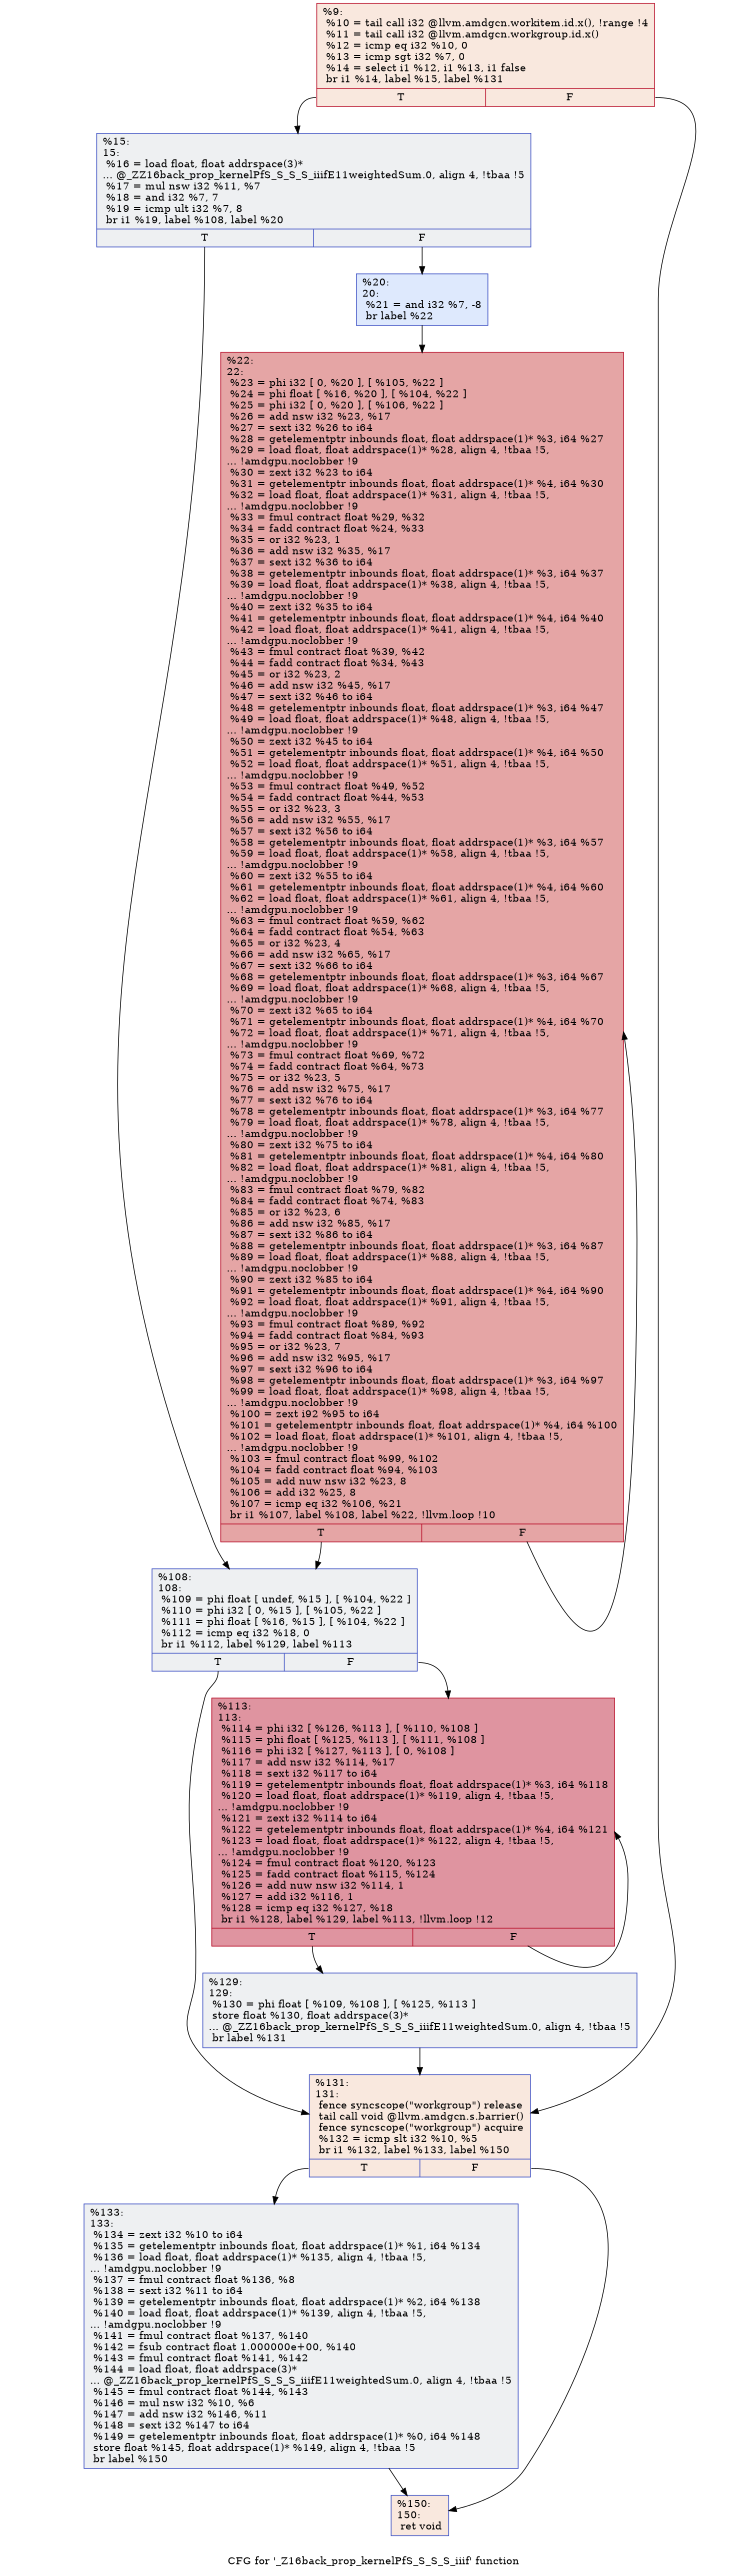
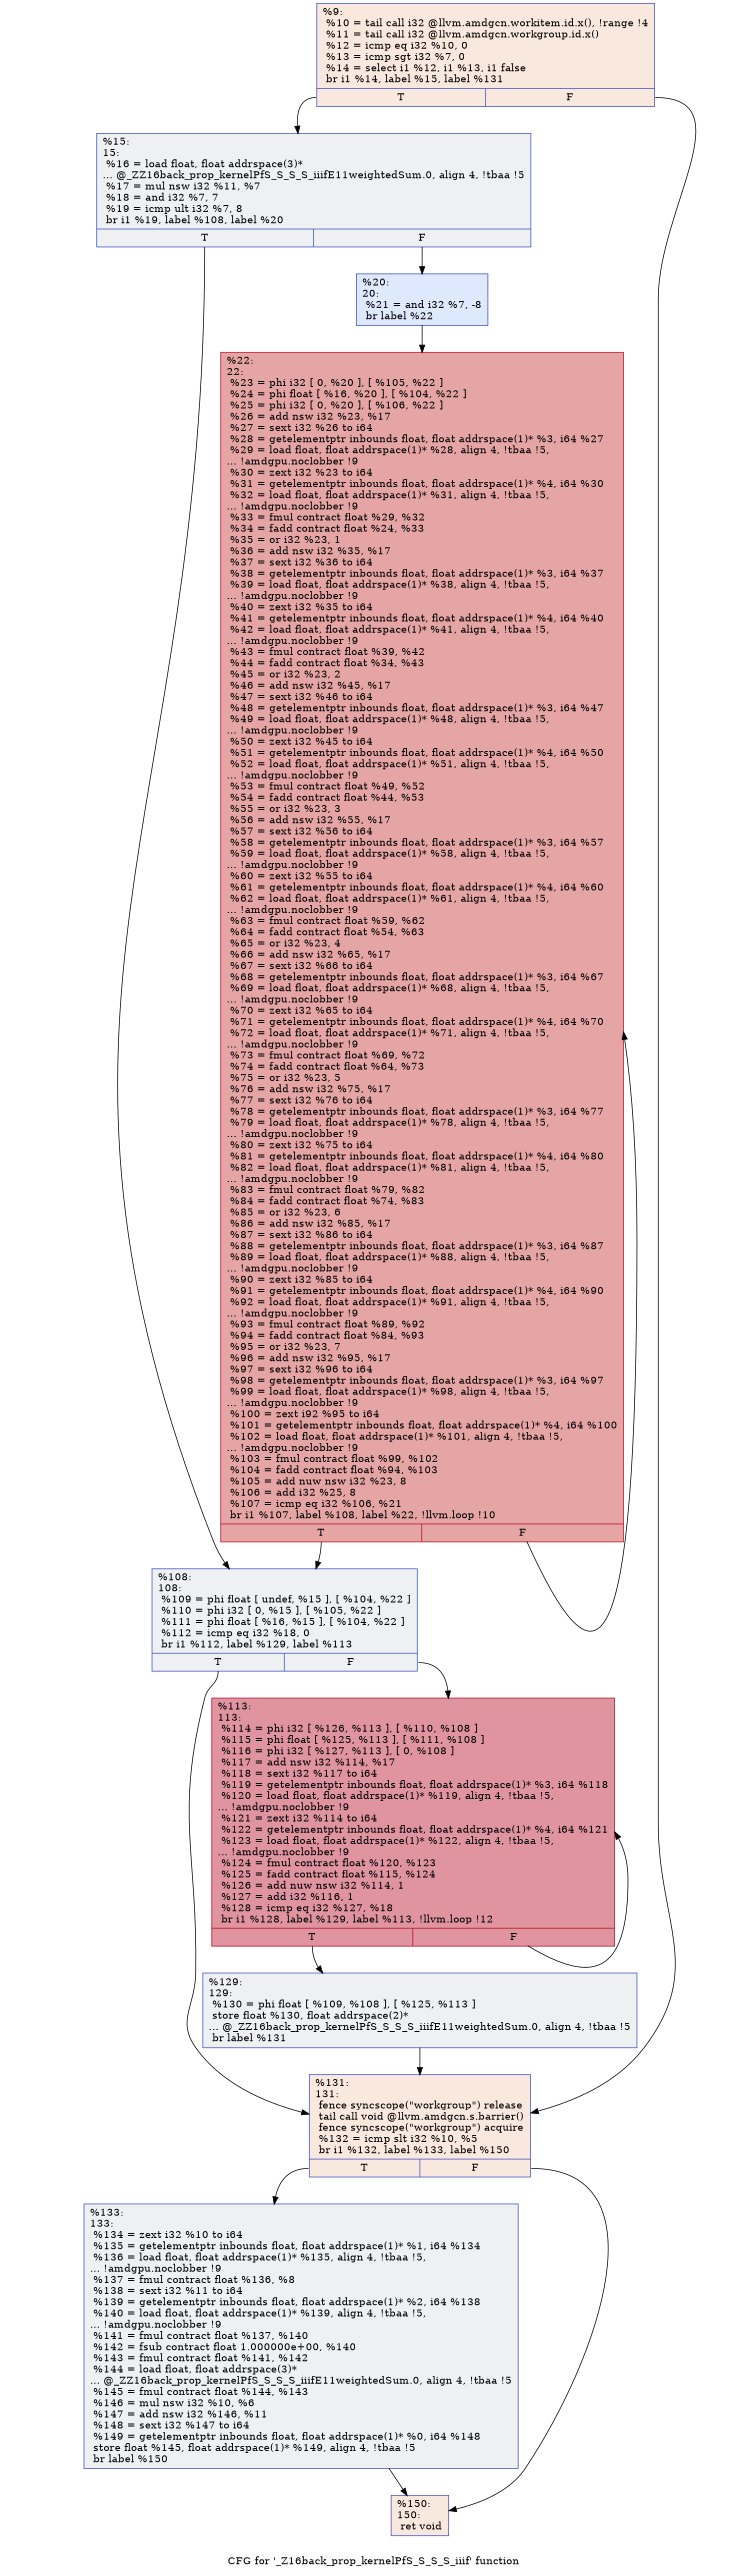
  digraph {
    label="CFG for '_Z16back_prop_kernelPfS_S_S_S_iiif' function"
    node [color="#3d50c3ff" fillcolor="#d9dce170" shape=record style=filled]
    edge [tailport=s0]
-   n1 [color="#b70d28ff" fillcolor="#f2cab570" label="{%9:\l  %10 = tail call i32 @llvm.amdgcn.workitem.id.x(), !range !4\l  %11 = tail call i32 @llvm.amdgcn.workgroup.id.x()\l  %12 = icmp eq i32 %10, 0\l  %13 = icmp sgt i32 %7, 0\l  %14 = select i1 %12, i1 %13, i1 false\l  br i1 %14, label %15, label %131\l|{<s0>T|<s1>F}}"]
+   n1 [fillcolor="#f2cab570" label="{%9:\l  %10 = tail call i32 @llvm.amdgcn.workitem.id.x(), !range !4\l  %11 = tail call i32 @llvm.amdgcn.workgroup.id.x()\l  %12 = icmp eq i32 %10, 0\l  %13 = icmp sgt i32 %7, 0\l  %14 = select i1 %12, i1 %13, i1 false\l  br i1 %14, label %15, label %131\l|{<s0>T|<s1>F}}"]
    n2 [label="{%15:\l15:                                               \l  %16 = load float, float addrspace(3)*\l... @_ZZ16back_prop_kernelPfS_S_S_S_iiifE11weightedSum.0, align 4, !tbaa !5\l  %17 = mul nsw i32 %11, %7\l  %18 = and i32 %7, 7\l  %19 = icmp ult i32 %7, 8\l  br i1 %19, label %108, label %20\l|{<s0>T|<s1>F}}"]
    n3 [fillcolor="#f2cab570" label="{%131:\l131:                                              \l  fence syncscope(\"workgroup\") release\l  tail call void @llvm.amdgcn.s.barrier()\l  fence syncscope(\"workgroup\") acquire\l  %132 = icmp slt i32 %10, %5\l  br i1 %132, label %133, label %150\l|{<s0>T|<s1>F}}"]
    n4 [label="{%108:\l108:                                              \l  %109 = phi float [ undef, %15 ], [ %104, %22 ]\l  %110 = phi i32 [ 0, %15 ], [ %105, %22 ]\l  %111 = phi float [ %16, %15 ], [ %104, %22 ]\l  %112 = icmp eq i32 %18, 0\l  br i1 %112, label %129, label %113\l|{<s0>T|<s1>F}}"]
    n5 [fillcolor="#b5cdfa70" label="{%20:\l20:                                               \l  %21 = and i32 %7, -8\l  br label %22\l}"]
    n6 [label="{%133:\l133:                                              \l  %134 = zext i32 %10 to i64\l  %135 = getelementptr inbounds float, float addrspace(1)* %1, i64 %134\l  %136 = load float, float addrspace(1)* %135, align 4, !tbaa !5,\l... !amdgpu.noclobber !9\l  %137 = fmul contract float %136, %8\l  %138 = sext i32 %11 to i64\l  %139 = getelementptr inbounds float, float addrspace(1)* %2, i64 %138\l  %140 = load float, float addrspace(1)* %139, align 4, !tbaa !5,\l... !amdgpu.noclobber !9\l  %141 = fmul contract float %137, %140\l  %142 = fsub contract float 1.000000e+00, %140\l  %143 = fmul contract float %141, %142\l  %144 = load float, float addrspace(3)*\l... @_ZZ16back_prop_kernelPfS_S_S_S_iiifE11weightedSum.0, align 4, !tbaa !5\l  %145 = fmul contract float %144, %143\l  %146 = mul nsw i32 %10, %6\l  %147 = add nsw i32 %146, %11\l  %148 = sext i32 %147 to i64\l  %149 = getelementptr inbounds float, float addrspace(1)* %0, i64 %148\l  store float %145, float addrspace(1)* %149, align 4, !tbaa !5\l  br label %150\l}"]
    n7 [fillcolor="#f2cab570" label="{%150:\l150:                                              \l  ret void\l}"]
    n8 [color="#b70d28ff" fillcolor="#b70d2870" label="{%113:\l113:                                              \l  %114 = phi i32 [ %126, %113 ], [ %110, %108 ]\l  %115 = phi float [ %125, %113 ], [ %111, %108 ]\l  %116 = phi i32 [ %127, %113 ], [ 0, %108 ]\l  %117 = add nsw i32 %114, %17\l  %118 = sext i32 %117 to i64\l  %119 = getelementptr inbounds float, float addrspace(1)* %3, i64 %118\l  %120 = load float, float addrspace(1)* %119, align 4, !tbaa !5,\l... !amdgpu.noclobber !9\l  %121 = zext i32 %114 to i64\l  %122 = getelementptr inbounds float, float addrspace(1)* %4, i64 %121\l  %123 = load float, float addrspace(1)* %122, align 4, !tbaa !5,\l... !amdgpu.noclobber !9\l  %124 = fmul contract float %120, %123\l  %125 = fadd contract float %115, %124\l  %126 = add nuw nsw i32 %114, 1\l  %127 = add i32 %116, 1\l  %128 = icmp eq i32 %127, %18\l  br i1 %128, label %129, label %113, !llvm.loop !12\l|{<s0>T|<s1>F}}"]
    n9 [color="#b70d28ff" fillcolor="#c5333470" label="{%22:\l22:                                               \l  %23 = phi i32 [ 0, %20 ], [ %105, %22 ]\l  %24 = phi float [ %16, %20 ], [ %104, %22 ]\l  %25 = phi i32 [ 0, %20 ], [ %106, %22 ]\l  %26 = add nsw i32 %23, %17\l  %27 = sext i32 %26 to i64\l  %28 = getelementptr inbounds float, float addrspace(1)* %3, i64 %27\l  %29 = load float, float addrspace(1)* %28, align 4, !tbaa !5,\l... !amdgpu.noclobber !9\l  %30 = zext i32 %23 to i64\l  %31 = getelementptr inbounds float, float addrspace(1)* %4, i64 %30\l  %32 = load float, float addrspace(1)* %31, align 4, !tbaa !5,\l... !amdgpu.noclobber !9\l  %33 = fmul contract float %29, %32\l  %34 = fadd contract float %24, %33\l  %35 = or i32 %23, 1\l  %36 = add nsw i32 %35, %17\l  %37 = sext i32 %36 to i64\l  %38 = getelementptr inbounds float, float addrspace(1)* %3, i64 %37\l  %39 = load float, float addrspace(1)* %38, align 4, !tbaa !5,\l... !amdgpu.noclobber !9\l  %40 = zext i32 %35 to i64\l  %41 = getelementptr inbounds float, float addrspace(1)* %4, i64 %40\l  %42 = load float, float addrspace(1)* %41, align 4, !tbaa !5,\l... !amdgpu.noclobber !9\l  %43 = fmul contract float %39, %42\l  %44 = fadd contract float %34, %43\l  %45 = or i32 %23, 2\l  %46 = add nsw i32 %45, %17\l  %47 = sext i32 %46 to i64\l  %48 = getelementptr inbounds float, float addrspace(1)* %3, i64 %47\l  %49 = load float, float addrspace(1)* %48, align 4, !tbaa !5,\l... !amdgpu.noclobber !9\l  %50 = zext i32 %45 to i64\l  %51 = getelementptr inbounds float, float addrspace(1)* %4, i64 %50\l  %52 = load float, float addrspace(1)* %51, align 4, !tbaa !5,\l... !amdgpu.noclobber !9\l  %53 = fmul contract float %49, %52\l  %54 = fadd contract float %44, %53\l  %55 = or i32 %23, 3\l  %56 = add nsw i32 %55, %17\l  %57 = sext i32 %56 to i64\l  %58 = getelementptr inbounds float, float addrspace(1)* %3, i64 %57\l  %59 = load float, float addrspace(1)* %58, align 4, !tbaa !5,\l... !amdgpu.noclobber !9\l  %60 = zext i32 %55 to i64\l  %61 = getelementptr inbounds float, float addrspace(1)* %4, i64 %60\l  %62 = load float, float addrspace(1)* %61, align 4, !tbaa !5,\l... !amdgpu.noclobber !9\l  %63 = fmul contract float %59, %62\l  %64 = fadd contract float %54, %63\l  %65 = or i32 %23, 4\l  %66 = add nsw i32 %65, %17\l  %67 = sext i32 %66 to i64\l  %68 = getelementptr inbounds float, float addrspace(1)* %3, i64 %67\l  %69 = load float, float addrspace(1)* %68, align 4, !tbaa !5,\l... !amdgpu.noclobber !9\l  %70 = zext i32 %65 to i64\l  %71 = getelementptr inbounds float, float addrspace(1)* %4, i64 %70\l  %72 = load float, float addrspace(1)* %71, align 4, !tbaa !5,\l... !amdgpu.noclobber !9\l  %73 = fmul contract float %69, %72\l  %74 = fadd contract float %64, %73\l  %75 = or i32 %23, 5\l  %76 = add nsw i32 %75, %17\l  %77 = sext i32 %76 to i64\l  %78 = getelementptr inbounds float, float addrspace(1)* %3, i64 %77\l  %79 = load float, float addrspace(1)* %78, align 4, !tbaa !5,\l... !amdgpu.noclobber !9\l  %80 = zext i32 %75 to i64\l  %81 = getelementptr inbounds float, float addrspace(1)* %4, i64 %80\l  %82 = load float, float addrspace(1)* %81, align 4, !tbaa !5,\l... !amdgpu.noclobber !9\l  %83 = fmul contract float %79, %82\l  %84 = fadd contract float %74, %83\l  %85 = or i32 %23, 6\l  %86 = add nsw i32 %85, %17\l  %87 = sext i32 %86 to i64\l  %88 = getelementptr inbounds float, float addrspace(1)* %3, i64 %87\l  %89 = load float, float addrspace(1)* %88, align 4, !tbaa !5,\l... !amdgpu.noclobber !9\l  %90 = zext i32 %85 to i64\l  %91 = getelementptr inbounds float, float addrspace(1)* %4, i64 %90\l  %92 = load float, float addrspace(1)* %91, align 4, !tbaa !5,\l... !amdgpu.noclobber !9\l  %93 = fmul contract float %89, %92\l  %94 = fadd contract float %84, %93\l  %95 = or i32 %23, 7\l  %96 = add nsw i32 %95, %17\l  %97 = sext i32 %96 to i64\l  %98 = getelementptr inbounds float, float addrspace(1)* %3, i64 %97\l  %99 = load float, float addrspace(1)* %98, align 4, !tbaa !5,\l... !amdgpu.noclobber !9\l  %100 = zext i92 %95 to i64\l  %101 = getelementptr inbounds float, float addrspace(1)* %4, i64 %100\l  %102 = load float, float addrspace(1)* %101, align 4, !tbaa !5,\l... !amdgpu.noclobber !9\l  %103 = fmul contract float %99, %102\l  %104 = fadd contract float %94, %103\l  %105 = add nuw nsw i32 %23, 8\l  %106 = add i32 %25, 8\l  %107 = icmp eq i32 %106, %21\l  br i1 %107, label %108, label %22, !llvm.loop !10\l|{<s0>T|<s1>F}}"]
-   n10 [label="{%129:\l129:                                              \l  %130 = phi float [ %109, %108 ], [ %125, %113 ]\l  store float %130, float addrspace(3)*\l... @_ZZ16back_prop_kernelPfS_S_S_S_iiifE11weightedSum.0, align 4, !tbaa !5\l  br label %131\l}"]
+   n10 [label="{%129:\l129:                                              \l  %130 = phi float [ %109, %108 ], [ %125, %113 ]\l  store float %130, float addrspace(2)*\l... @_ZZ16back_prop_kernelPfS_S_S_S_iiifE11weightedSum.0, align 4, !tbaa !5\l  br label %131\l}"]
    n1 -> n2
    n1 -> n3 [tailport=s1]
    n2 -> n4
    n2 -> n5 [tailport=s1]
    n3 -> n6
    n3 -> n7 [tailport=s1]
    n4 -> n3
    n4 -> n8 [tailport=s1]
    n5 -> n9
    n6 -> n7
    n8 -> n8 [tailport=s1]
    n8 -> n10
    n9 -> n4
    n9 -> n9 [tailport=s1]
    n10 -> n3
  }
